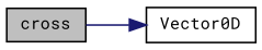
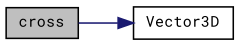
  digraph {
    rankdir=LR
    fontname="Roboto Mono"
    node [color=black fontname="Roboto Mono" fontsize=10 shape=record style=filled]
    n1 [fillcolor=grey75 fontcolor=black height=0.2 label=cross width=0.4]
-   n2 [fillcolor=white height=0.2 label=Vector0D width=0.4]
+   n2 [fillcolor=white height=0.2 label=Vector3D width=0.4]
    n1 -> n2 [color=midnightblue fontname="Roboto Mono" fontsize=10 labelfontname=FreeSans labelfontsize=10 style=solid]
  }
